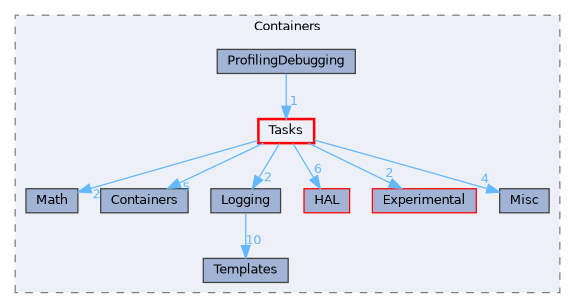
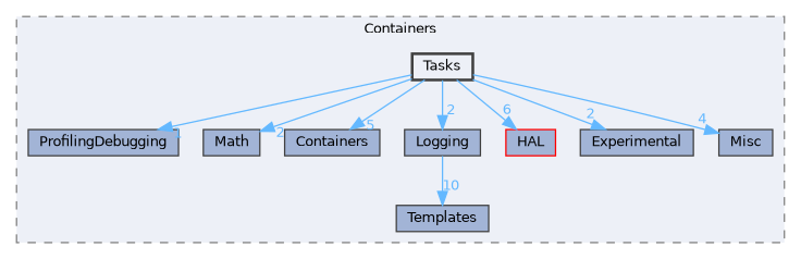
  digraph {
    compound=true
    node [color=grey25 fillcolor="#a2b4d6" fontname=Helvetica fontsize=10 shape=box style=filled]
    edge [color=steelblue1 fontcolor=steelblue1 fontname=Helvetica fontsize=10 headlabel=2 labeldistance=1.5 labelfontname=Helvetica labelfontsize=10]
    n1 [height=0.2 label=ProfilingDebugging width=0.4]
    n2 [height=0.2 label=Math width=0.4]
    n3 [height=0.2 label=Templates width=0.4]
    n4 [height=0.2 label=Containers width=0.4]
    n5 [height=0.2 label=Logging width=0.4]
    n6 [color=red height=0.2 label=HAL width=0.4]
-   n7 [color=red height=0.2 label=Experimental width=0.4]
+   n7 [height=0.2 label=Experimental width=0.4]
    n8 [height=0.2 label=Misc width=0.4]
-   n9 [color=red fillcolor="#edf0f7" height=0.2 label=Tasks style="filled,bold" width=0.4]
+   n9 [fillcolor="#edf0f7" height=0.2 label=Tasks style="filled,bold" width=0.4]
    subgraph cluster_1 {
      bgcolor="#edf0f7"
      fontname=Helvetica
      fontsize=10
      label=Containers
      pencolor=grey50
      style="filled,dashed"
      n1
      n2
      n3
      n4
      n5
      n6
      n7
      n8
      n9
    }
    n5 -> n3 [headlabel=10]
-   n1 -> n9 [headlabel=1]
+   n9 -> n1 [headlabel=1]
    n9 -> n2
    n9 -> n4 [headlabel=5]
    n9 -> n5
    n9 -> n6 [headlabel=6]
    n9 -> n7
    n9 -> n8 [headlabel=4]
  }
